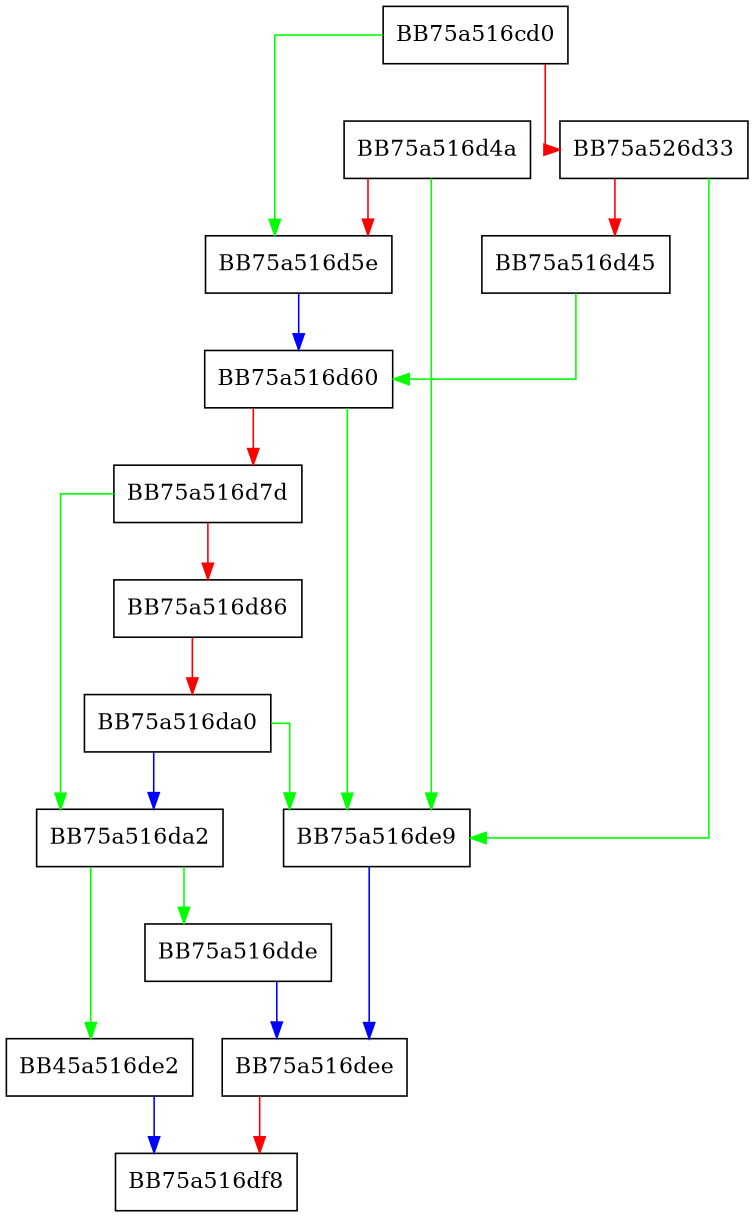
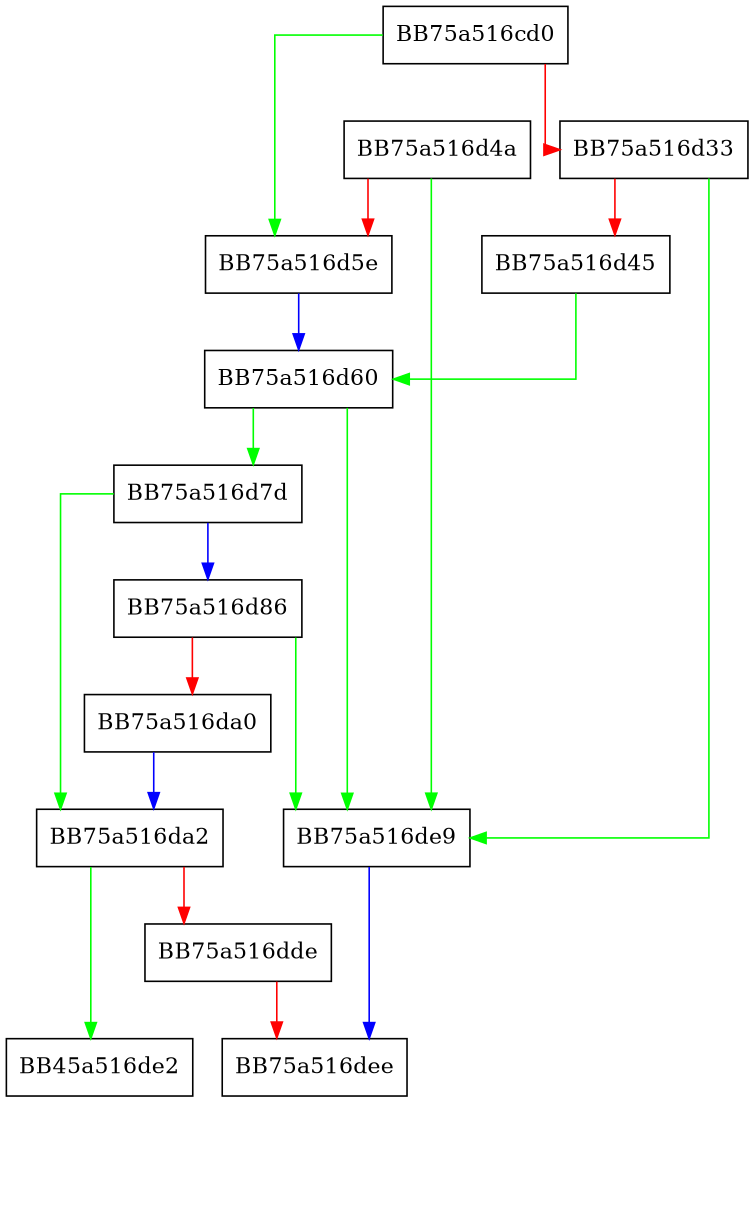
  digraph {
    splines=ortho
    node [shape=box]
    edge [color=red]
    BB75a516cd0
-   BB75a516d33 [label=BB75a526d33]
+   BB75a516d33
    BB75a516d5e
    BB75a516d4a
    BB75a516de9
    BB75a516d45
    BB75a516dee
    BB75a516d60
-   BB75a516df8
    BB75a516d7d
    BB75a516da2
    BB75a516d86
    n13 [label=BB45a516de2]
    BB75a516dde
    BB75a516da0
    BB75a516cd0 -> BB75a516d33
    BB75a516cd0 -> BB75a516d5e [color=green]
    BB75a516d33 -> BB75a516de9 [color=green]
    BB75a516d33 -> BB75a516d45
    BB75a516d5e -> BB75a516d60 [color=blue]
    BB75a516d4a -> BB75a516d5e
    BB75a516d4a -> BB75a516de9 [color=green]
    BB75a516de9 -> BB75a516dee [color=blue]
    BB75a516d45 -> BB75a516d60 [color=green]
-   BB75a516dee -> BB75a516df8
    BB75a516d60 -> BB75a516de9 [color=green]
-   BB75a516d60 -> BB75a516d7d
+   BB75a516d60 -> BB75a516d7d [color=green]
    BB75a516d7d -> BB75a516da2 [color=green]
-   BB75a516d7d -> BB75a516d86
+   BB75a516d7d -> BB75a516d86 [color=blue]
    BB75a516da2 -> n13 [color=green]
-   BB75a516da2 -> BB75a516dde [color=green]
-   BB75a516da0 -> BB75a516de9 [color=green]
+   BB75a516da2 -> BB75a516dde
+   BB75a516d86 -> BB75a516de9 [color=green]
    BB75a516d86 -> BB75a516da0
-   n13 -> BB75a516df8 [color=blue]
-   BB75a516dde -> BB75a516dee [color=blue]
+   BB75a516dde -> BB75a516dee
    BB75a516da0 -> BB75a516da2 [color=blue]
  }
